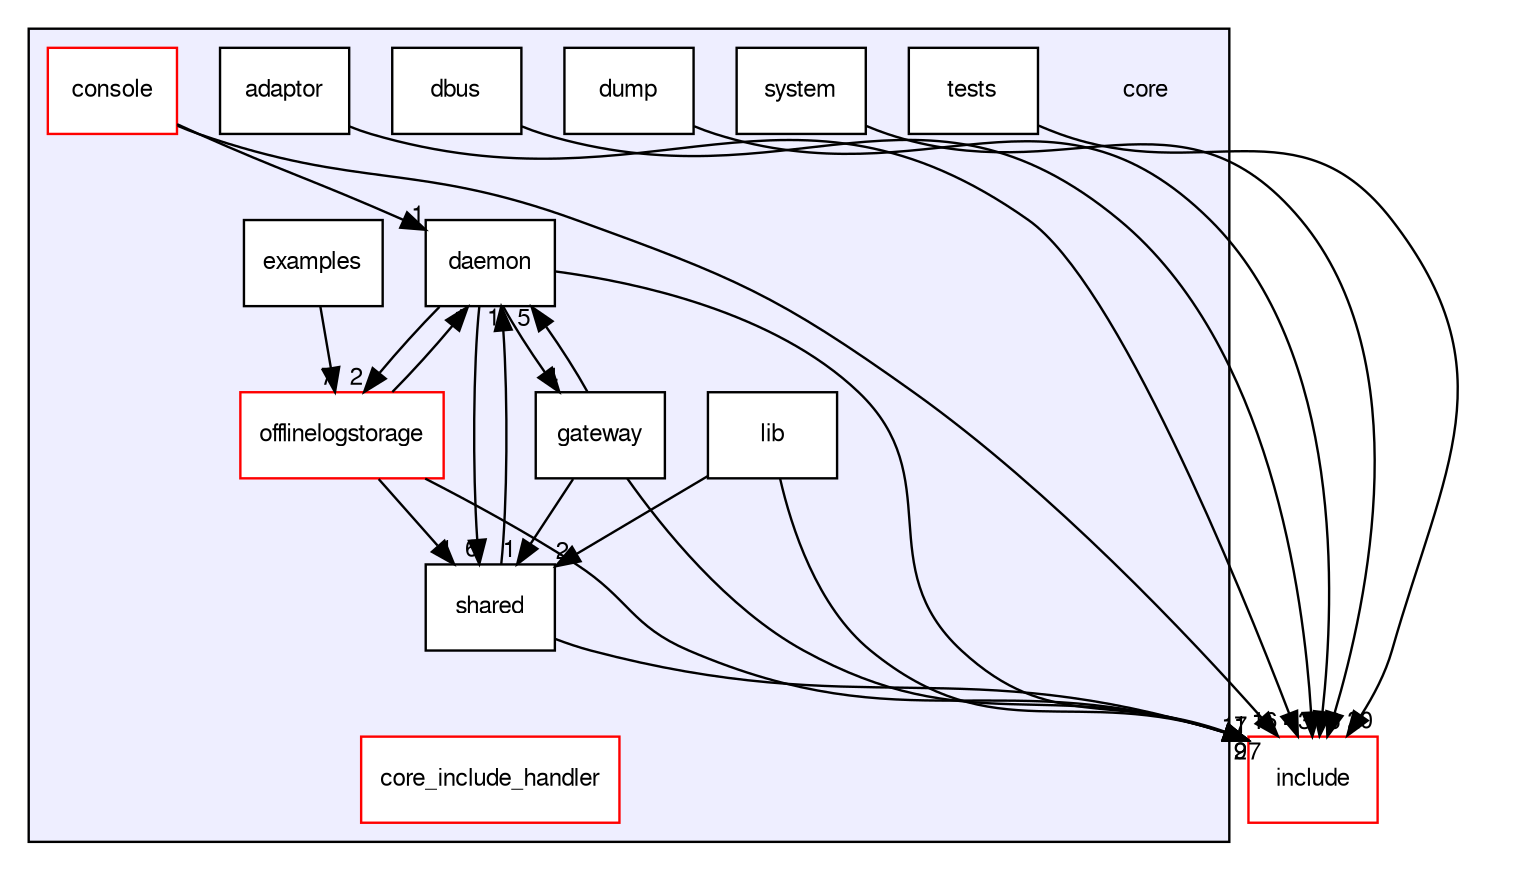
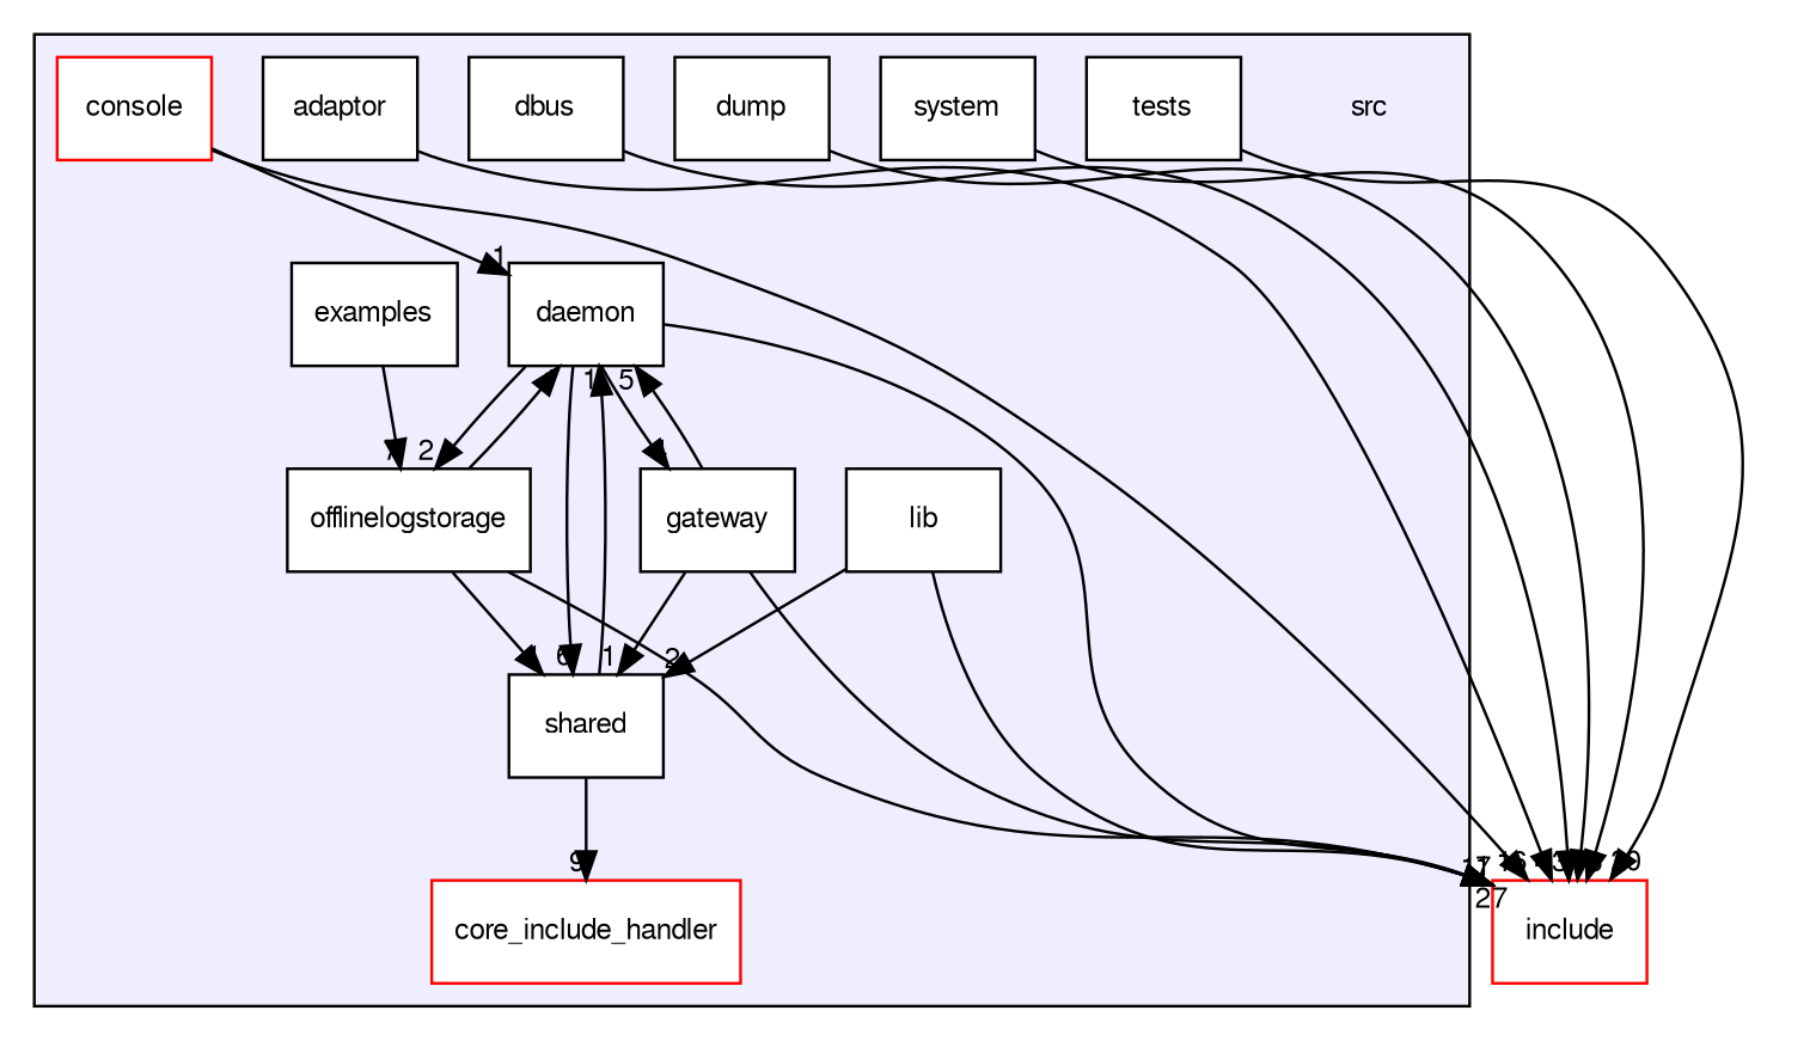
  digraph {
    compound=true
    node [fontname=FreeSans fontsize=10 shape=box color=black fillcolor=white style=filled]
    edge [headlabel=1 labeldistance=1.5 labelfontname=FreeSans labelfontsize=10]
-   n1 [label=core shape=plaintext color="" fillcolor="" style=""]
+   n1 [label=src shape=plaintext color="" fillcolor="" style=""]
    n2 [label=adaptor]
    n3 [color=red label=console]
    n4 [color=red label=core_include_handler]
    n5 [label=daemon]
    n6 [label=dbus]
    n7 [label=examples]
    n8 [label=gateway]
    n9 [label=dump]
    n10 [label=lib]
-   n11 [color=red label=offlinelogstorage]
+   n11 [label=offlinelogstorage]
    n12 [label=shared]
    n13 [label=system]
    n14 [label=tests]
    n15 [color=red label=include]
    subgraph cluster_1 {
      bgcolor="#eeeeff"
      pencolor=black
      n1
      n2
      n3
      n4
      n5
      n6
      n7
      n8
      n9
      n10
      n11
      n12
      n13
      n14
    }
    n2 -> n15 [headlabel=4]
    n3 -> n5
    n3 -> n15 [headlabel=16]
    n5 -> n8 [headlabel=4]
    n5 -> n11 [headlabel=2]
    n5 -> n12 [headlabel=6]
    n5 -> n15 [headlabel=17]
    n6 -> n15 [headlabel=3]
    n7 -> n11 [headlabel=7]
    n8 -> n5 [headlabel=5]
    n8 -> n12
    n8 -> n15 [headlabel=2]
    n9 -> n15 [headlabel=4]
    n10 -> n12 [headlabel=2]
    n10 -> n15 [headlabel=7]
    n11 -> n5
    n11 -> n12
    n11 -> n15
    n12 -> n5
-   n12 -> n15 [headlabel=9]
+   n12 -> n4 [headlabel=9]
    n13 -> n15 [headlabel=6]
    n14 -> n15 [headlabel=20]
  }
